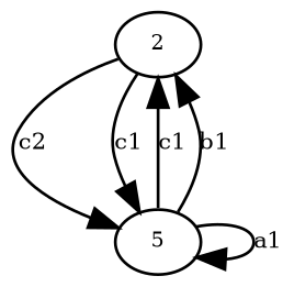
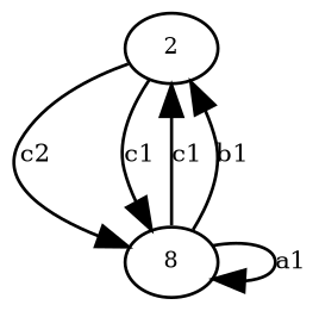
  digraph {
    node [fontsize=7]
    edge [fontsize=8]
    n1 [height=.01 label=2 width=.01]
-   n2 [height=.01 label=5 width=.01]
+   n2 [height=.01 label=8 width=.01]
    n1 -> n2 [label=c2]
    n1 -> n2 [label=c1]
    n2 -> n1 [label=c1]
    n2 -> n1 [label=b1]
    n2 -> n2 [label=a1]
  }
